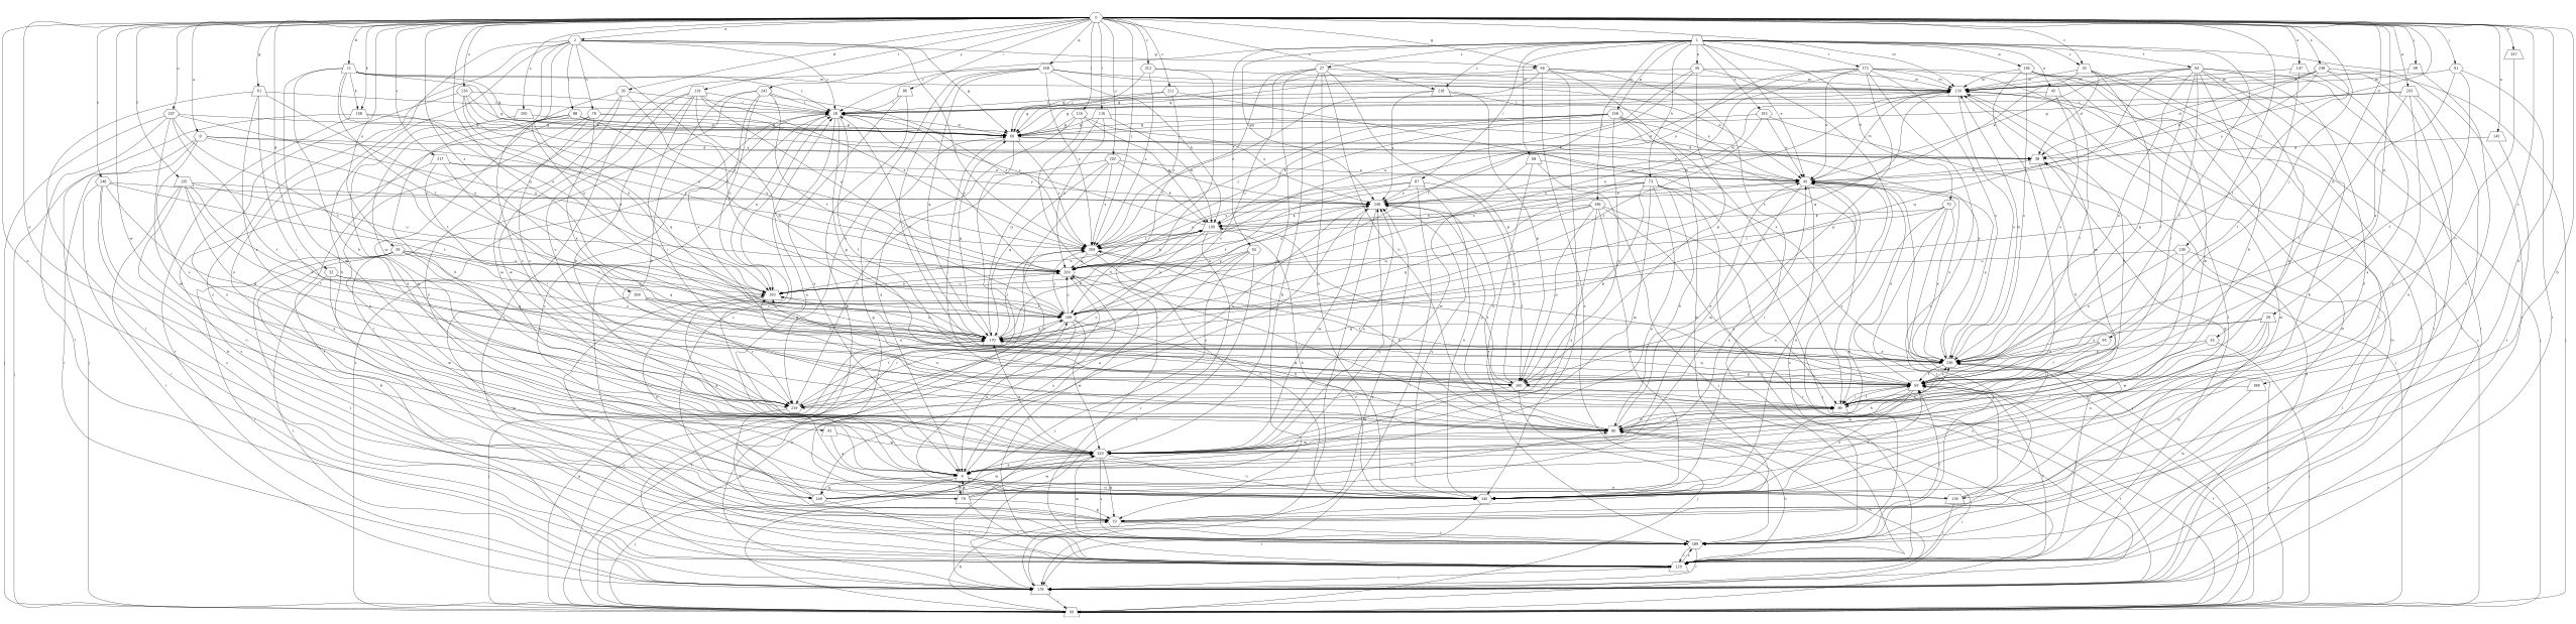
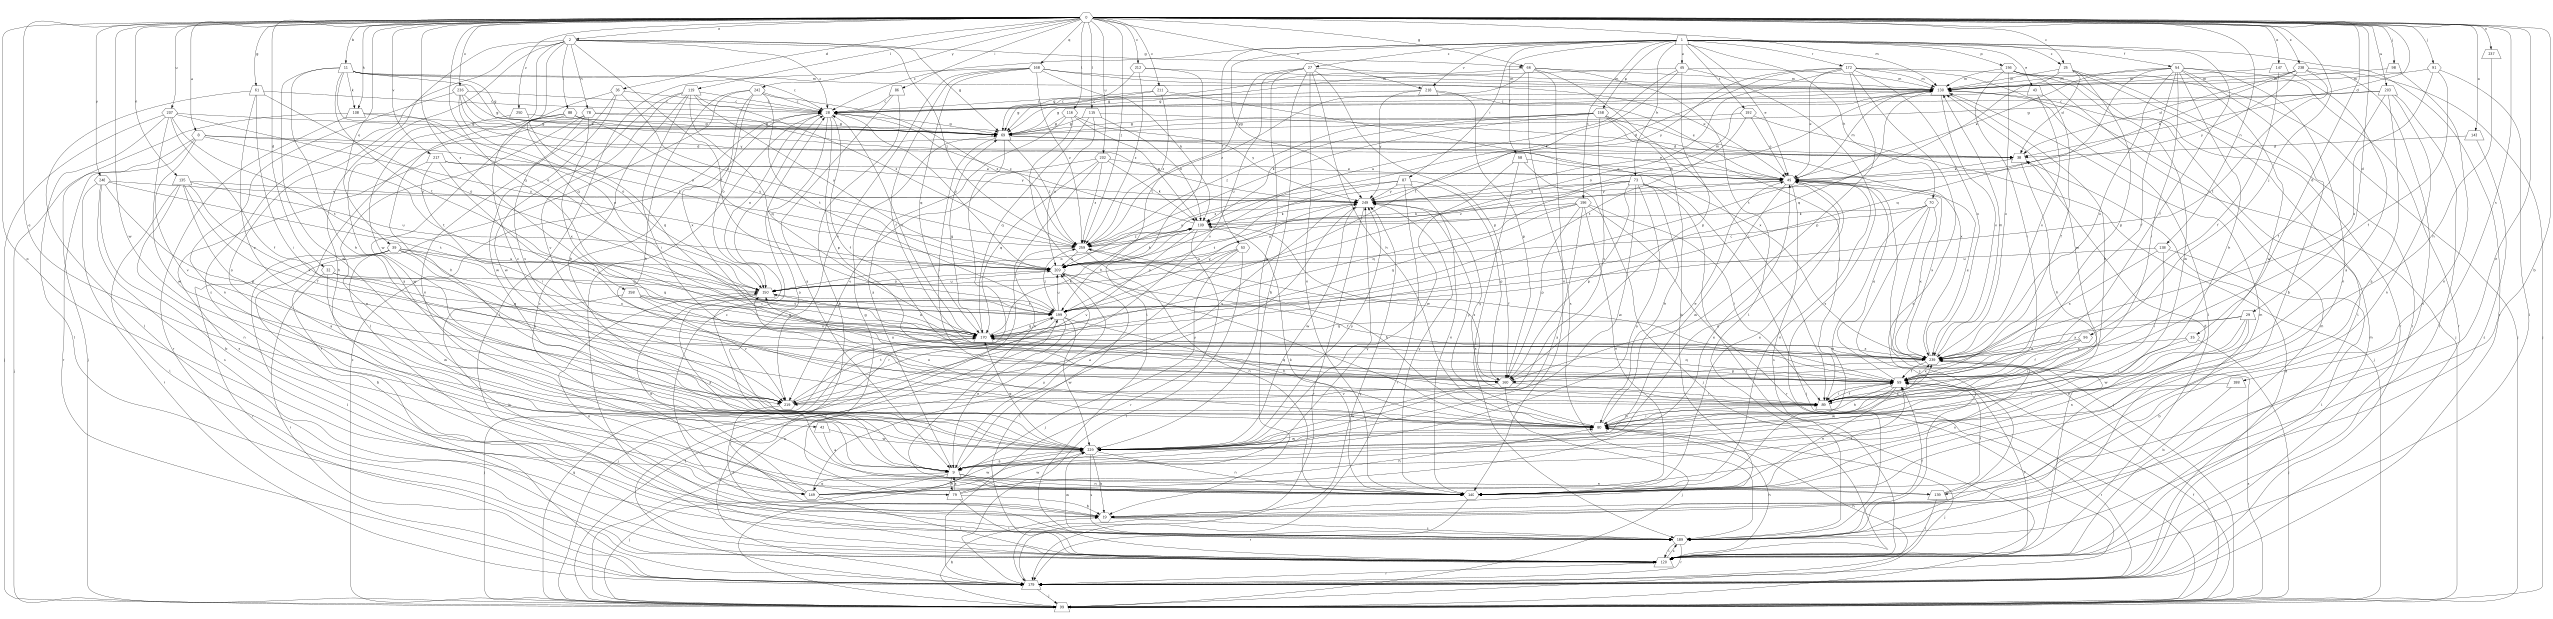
  strict digraph {
    fontname=Nunito
    node [fontname=Nunito shape=hexagon]
    edge [fontname=Nunito]
    0
    2
    8
    11 [shape=trapezium]
    19
    25 [shape=trapezium]
    29 [shape=trapezium]
    32
    35
    36
    38 [shape=trapezium]
    39
    42 [shape=trapezium]
    61 [shape=trapezium]
    66
    86 [shape=trapezium]
    91
    96
    98 [shape=trapezium]
    108 [shape=trapezium]
    115 [shape=trapezium]
    116
    119 [shape=trapezium]
    130 [shape=trapezium]
    135 [shape=trapezium]
    138
    139 [shape=trapezium]
    143 [shape=trapezium]
    147 [shape=trapezium]
    149
    168
    170 [shape=trapezium]
    188 [shape=trapezium]
    202
    203 [shape=trapezium]
    207
    211
    212
    217 [shape=trapezium]
    218 [shape=trapezium]
    229
    236
    237 [shape=trapezium]
    238
    242
    248
    250 [shape=trapezium]
    258 [shape=trapezium]
    259
    28
    69 [shape=trapezium]
    78
    79 [shape=trapezium]
    88
    189
    199
    179 [shape=trapezium]
    99 [shape=trapezium]
    219
    49
    80 [shape=trapezium]
    150 [shape=trapezium]
    120 [shape=trapezium]
    160
    140
    239
    89 [shape=trapezium]
    9 [shape=trapezium]
    209
    59 [shape=trapezium]
    109 [shape=trapezium]
    249 [shape=trapezium]
    1 [shape=trapezium]
    27
    43 [shape=trapezium]
    45
    53
    54
    58 [shape=trapezium]
    70
    73 [shape=trapezium]
    87 [shape=trapezium]
    156
    158
    172
    192
    196
    0 -> 2 [label=a]
    0 -> 8 [label=a]
    0 -> 11 [label=b]
    0 -> 19 [label=b]
    0 -> 25 [label=c]
    0 -> 29 [label=d]
    0 -> 32 [label=d]
    0 -> 35 [label=d]
    0 -> 36 [label=d]
    0 -> 38 [label=d]
    0 -> 39 [label=e]
    0 -> 42 [label=e]
    0 -> 61 [label=g]
    0 -> 66 [label=g]
    0 -> 86 [label=i]
    0 -> 91 [label=j]
    0 -> 96 [label=j]
    0 -> 98 [label=j]
    0 -> 108 [label=k]
    0 -> 115 [label=l]
    0 -> 116 [label=l]
    0 -> 119 [label=l]
    0 -> 130 [label=m]
    0 -> 135 [label=n]
    0 -> 138 [label=n]
    0 -> 139 [label=n]
    0 -> 143 [label=o]
    0 -> 147 [label=o]
    0 -> 149 [label=o]
    0 -> 168 [label=q]
    0 -> 170 [label=q]
    0 -> 188 [label=s]
    0 -> 202 [label=u]
    0 -> 203 [label=u]
    0 -> 207 [label=u]
    0 -> 211 [label=v]
    0 -> 212 [label=v]
    0 -> 217 [label=v]
    0 -> 218 [label=v]
    0 -> 229 [label=w]
    0 -> 236 [label=x]
    0 -> 237 [label=x]
    0 -> 238 [label=x]
    0 -> 242 [label=y]
    0 -> 248 [label=y]
    0 -> 250 [label=z]
    0 -> 258 [label=z]
    0 -> 259 [label=z]
    2 -> 66 [label=g]
    2 -> 149 [label=o]
    2 -> 170 [label=q]
    2 -> 229 [label=w]
    2 -> 259 [label=z]
    2 -> 28 [label=c]
    2 -> 69 [label=g]
    2 -> 78 [label=h]
    2 -> 79 [label=h]
    2 -> 88 [label=i]
    2 -> 189 [label=s]
    2 -> 199 [label=t]
    8 -> 38 [label=d]
    8 -> 259 [label=z]
    8 -> 199 [label=t]
    8 -> 179 [label=r]
    8 -> 99 [label=j]
    8 -> 219 [label=v]
    11 -> 108 [label=k]
    11 -> 130 [label=m]
    11 -> 229 [label=w]
    11 -> 28 [label=c]
    11 -> 69 [label=g]
    11 -> 199 [label=t]
    11 -> 49 [label=e]
    11 -> 80 [label=h]
    11 -> 150 [label=o]
    19 -> 28 [label=c]
    19 -> 189 [label=s]
    25 -> 38 [label=d]
    25 -> 130 [label=m]
    25 -> 170 [label=q]
    25 -> 179 [label=r]
    25 -> 120 [label=l]
    25 -> 160 [label=p]
    29 -> 19 [label=b]
    29 -> 170 [label=q]
    29 -> 229 [label=w]
    29 -> 140 [label=n]
    29 -> 239 [label=x]
    32 -> 170 [label=q]
    32 -> 229 [label=w]
    32 -> 179 [label=r]
    32 -> 150 [label=o]
    35 -> 99 [label=j]
    35 -> 239 [label=x]
    35 -> 89 [label=i]
    36 -> 229 [label=w]
    36 -> 259 [label=z]
    36 -> 28 [label=c]
    36 -> 140 [label=n]
    36 -> 9 [label=a]
    38 -> 49 [label=e]
    38 -> 80 [label=h]
    39 -> 19 [label=b]
    39 -> 170 [label=q]
    39 -> 179 [label=r]
    39 -> 219 [label=v]
    39 -> 120 [label=l]
    39 -> 239 [label=x]
    39 -> 209 [label=u]
    42 -> 229 [label=w]
    42 -> 9 [label=a]
    61 -> 28 [label=c]
    61 -> 219 [label=v]
    61 -> 150 [label=o]
    61 -> 120 [label=l]
    61 -> 89 [label=i]
    66 -> 130 [label=m]
    66 -> 259 [label=z]
    66 -> 69 [label=g]
    66 -> 189 [label=s]
    66 -> 120 [label=l]
    66 -> 140 [label=n]
    66 -> 89 [label=i]
    86 -> 19 [label=b]
    86 -> 28 [label=c]
    86 -> 9 [label=a]
    91 -> 130 [label=m]
    91 -> 120 [label=l]
    91 -> 239 [label=x]
    91 -> 59 [label=f]
    96 -> 239 [label=x]
    96 -> 89 [label=i]
    96 -> 59 [label=f]
    98 -> 130 [label=m]
    98 -> 140 [label=n]
    108 -> 69 [label=g]
    108 -> 179 [label=r]
    108 -> 99 [label=j]
    108 -> 150 [label=o]
    115 -> 38 [label=d]
    115 -> 170 [label=q]
    115 -> 69 [label=g]
    115 -> 209 [label=u]
    115 -> 109 [label=k]
    116 -> 69 [label=g]
    116 -> 80 [label=h]
    116 -> 9 [label=a]
    116 -> 109 [label=g]
    116 -> 249 [label=y]
    119 -> 170 [label=q]
    119 -> 229 [label=w]
    119 -> 259 [label=z]
    119 -> 28 [label=c]
    119 -> 219 [label=v]
    119 -> 80 [label=h]
    119 -> 89 [label=i]
    119 -> 209 [label=u]
    130 -> 28 [label=c]
    130 -> 69 [label=g]
    130 -> 199 [label=t]
    130 -> 80 [label=h]
    130 -> 239 [label=x]
    135 -> 120 [label=l]
    135 -> 140 [label=n]
    135 -> 239 [label=x]
    135 -> 9 [label=a]
    135 -> 209 [label=u]
    135 -> 59 [label=f]
    135 -> 249 [label=y]
    138 -> 120 [label=l]
    138 -> 239 [label=x]
    138 -> 89 [label=i]
    138 -> 209 [label=u]
    139 -> 38 [label=d]
    139 -> 28 [label=c]
    139 -> 120 [label=l]
    139 -> 59 [label=f]
    143 -> 38 [label=d]
    143 -> 189 [label=s]
    147 -> 130 [label=m]
    147 -> 9 [label=a]
    147 -> 59 [label=f]
    149 -> 229 [label=w]
    149 -> 28 [label=c]
    149 -> 49 [label=e]
    149 -> 150 [label=o]
    149 -> 120 [label=l]
    149 -> 239 [label=x]
    149 -> 209 [label=u]
    149 -> 249 [label=y]
    168 -> 130 [label=m]
    168 -> 170 [label=q]
    168 -> 259 [label=z]
    168 -> 219 [label=v]
    168 -> 49 [label=e]
    168 -> 120 [label=l]
    168 -> 59 [label=f]
    168 -> 109 [label=k]
-   170 -> 259 [label=z]
    170 -> 28 [label=c]
    170 -> 69 [label=g]
    170 -> 99 [label=j]
    170 -> 150 [label=o]
    170 -> 239 [label=x]
    170 -> 109 [label=k]
    188 -> 19 [label=b]
    188 -> 89 [label=i]
    202 -> 170 [label=q]
    202 -> 259 [label=z]
    202 -> 219 [label=v]
    202 -> 49 [label=e]
    202 -> 140 [label=n]
    202 -> 109 [label=k]
    203 -> 28 [label=c]
    203 -> 69 [label=g]
    203 -> 120 [label=l]
    203 -> 140 [label=n]
    203 -> 9 [label=a]
    203 -> 59 [label=f]
    207 -> 229 [label=w]
    207 -> 69 [label=g]
    207 -> 199 [label=t]
    207 -> 99 [label=j]
    207 -> 120 [label=l]
    207 -> 209 [label=u]
    207 -> 59 [label=f]
    211 -> 259 [label=z]
    211 -> 28 [label=c]
    211 -> 69 [label=g]
    211 -> 239 [label=x]
    212 -> 130 [label=m]
    212 -> 259 [label=z]
    212 -> 69 [label=g]
    212 -> 120 [label=l]
    217 -> 189 [label=s]
    217 -> 49 [label=e]
    217 -> 89 [label=i]
    217 -> 59 [label=f]
    217 -> 249 [label=y]
    218 -> 28 [label=c]
    218 -> 49 [label=e]
    218 -> 160 [label=p]
    218 -> 249 [label=y]
    229 -> 19 [label=b]
    229 -> 170 [label=q]
    229 -> 189 [label=s]
    229 -> 140 [label=n]
    229 -> 9 [label=a]
    229 -> 249 [label=y]
    236 -> 28 [label=c]
    236 -> 69 [label=g]
    236 -> 150 [label=o]
    236 -> 140 [label=n]
    236 -> 209 [label=u]
    236 -> 249 [label=y]
    237 -> 80 [label=h]
    238 -> 38 [label=d]
    238 -> 130 [label=m]
    238 -> 189 [label=s]
    238 -> 199 [label=t]
    238 -> 99 [label=j]
    238 -> 49 [label=e]
    238 -> 249 [label=y]
    242 -> 259 [label=z]
    242 -> 28 [label=c]
    242 -> 199 [label=t]
    242 -> 80 [label=h]
    242 -> 150 [label=o]
    242 -> 120 [label=l]
    242 -> 239 [label=x]
    248 -> 19 [label=b]
    248 -> 189 [label=s]
    248 -> 199 [label=t]
    248 -> 179 [label=r]
    248 -> 160 [label=p]
    248 -> 249 [label=y]
    250 -> 229 [label=w]
    250 -> 69 [label=g]
    258 -> 19 [label=b]
    258 -> 170 [label=q]
    258 -> 199 [label=t]
    258 -> 219 [label=v]
    258 -> 239 [label=x]
    259 -> 130 [label=m]
    259 -> 179 [label=r]
    259 -> 80 [label=h]
    259 -> 140 [label=n]
    259 -> 209 [label=u]
    28 -> 69 [label=g]
    28 -> 150 [label=o]
    28 -> 120 [label=l]
    28 -> 160 [label=p]
    28 -> 9 [label=a]
    28 -> 209 [label=u]
    28 -> 59 [label=f]
    69 -> 38 [label=d]
    69 -> 259 [label=z]
    69 -> 179 [label=r]
    69 -> 49 [label=e]
    69 -> 89 [label=i]
    78 -> 38 [label=d]
    78 -> 69 [label=g]
    78 -> 179 [label=r]
    78 -> 219 [label=v]
    78 -> 140 [label=n]
    78 -> 239 [label=x]
    79 -> 19 [label=b]
    79 -> 229 [label=w]
    79 -> 69 [label=g]
    79 -> 80 [label=h]
    79 -> 120 [label=l]
    79 -> 9 [label=a]
    88 -> 170 [label=q]
    88 -> 69 [label=g]
    88 -> 219 [label=v]
    88 -> 80 [label=h]
    88 -> 209 [label=u]
    189 -> 130 [label=m]
    189 -> 229 [label=w]
    189 -> 179 [label=r]
    189 -> 150 [label=o]
    189 -> 120 [label=l]
    189 -> 59 [label=f]
    199 -> 170 [label=q]
    199 -> 229 [label=w]
    199 -> 259 [label=z]
    199 -> 99 [label=j]
    199 -> 80 [label=h]
    199 -> 9 [label=a]
    199 -> 209 [label=u]
    199 -> 249 [label=y]
    179 -> 38 [label=d]
    179 -> 130 [label=m]
    179 -> 99 [label=j]
    179 -> 80 [label=h]
    179 -> 249 [label=y]
    99 -> 19 [label=b]
    99 -> 170 [label=q]
    99 -> 28 [label=c]
    99 -> 199 [label=t]
    99 -> 49 [label=e]
    99 -> 239 [label=x]
    99 -> 209 [label=u]
    99 -> 59 [label=f]
    219 -> 189 [label=s]
    219 -> 199 [label=t]
    219 -> 249 [label=y]
    49 -> 130 [label=m]
    49 -> 229 [label=w]
    49 -> 259 [label=z]
    49 -> 189 [label=s]
    49 -> 140 [label=n]
    49 -> 239 [label=x]
    49 -> 249 [label=y]
    80 -> 229 [label=w]
    80 -> 99 [label=j]
    80 -> 49 [label=e]
    80 -> 150 [label=o]
    80 -> 239 [label=x]
    80 -> 89 [label=i]
    80 -> 249 [label=y]
    150 -> 199 [label=t]
    150 -> 9 [label=a]
    150 -> 209 [label=u]
    120 -> 130 [label=m]
    120 -> 189 [label=s]
    120 -> 179 [label=r]
    120 -> 80 [label=h]
    120 -> 59 [label=f]
    160 -> 170 [label=q]
    160 -> 229 [label=w]
    160 -> 259 [label=z]
    160 -> 99 [label=j]
    160 -> 150 [label=o]
    160 -> 89 [label=i]
    140 -> 179 [label=r]
    140 -> 49 [label=e]
    140 -> 59 [label=f]
    140 -> 109 [label=k]
    140 -> 249 [label=y]
    239 -> 130 [label=m]
    239 -> 49 [label=e]
    239 -> 120 [label=l]
    239 -> 160 [label=p]
    239 -> 59 [label=f]
    89 -> 130 [label=m]
    89 -> 179 [label=r]
    89 -> 80 [label=h]
    89 -> 59 [label=f]
    89 -> 249 [label=y]
    9 -> 139 [label=n]
    9 -> 149 [label=o]
    9 -> 79 [label=h]
    9 -> 99 [label=j]
    9 -> 49 [label=e]
    9 -> 140 [label=n]
    9 -> 249 [label=y]
    209 -> 150 [label=o]
    209 -> 120 [label=l]
    209 -> 59 [label=f]
    209 -> 109 [label=k]
    59 -> 170 [label=q]
    59 -> 229 [label=w]
    59 -> 219 [label=v]
    59 -> 49 [label=e]
    59 -> 80 [label=h]
    59 -> 140 [label=n]
    59 -> 239 [label=x]
    59 -> 89 [label=i]
    109 -> 259 [label=z]
    109 -> 28 [label=c]
    109 -> 179 [label=r]
    109 -> 219 [label=v]
    109 -> 150 [label=o]
    109 -> 59 [label=f]
    249 -> 130 [label=m]
    249 -> 229 [label=w]
    249 -> 179 [label=r]
    249 -> 109 [label=k]
    1 -> 25 [label=c]
    1 -> 218 [label=v]
    1 -> 28 [label=c]
    1 -> 179 [label=r]
    1 -> 49 [label=e]
    1 -> 59 [label=f]
    1 -> 249 [label=y]
    1 -> 27 [label=c]
    1 -> 43 [label=e]
    1 -> 45 [label=e]
    1 -> 53 [label=f]
    1 -> 54 [label=f]
    1 -> 58 [label=f]
    1 -> 70 [label=h]
    1 -> 73 [label=h]
    1 -> 87 [label=i]
    1 -> 156 [label=p]
    1 -> 158 [label=p]
    1 -> 172 [label=r]
    1 -> 192 [label=t]
    1 -> 196 [label=t]
    27 -> 19 [label=b]
    27 -> 130 [label=m]
    27 -> 229 [label=w]
    27 -> 199 [label=t]
    27 -> 219 [label=v]
    27 -> 80 [label=h]
    27 -> 160 [label=p]
    27 -> 140 [label=n]
    43 -> 28 [label=c]
    43 -> 239 [label=x]
    43 -> 59 [label=f]
    45 -> 130 [label=m]
    45 -> 69 [label=g]
    45 -> 189 [label=s]
    45 -> 199 [label=t]
    45 -> 160 [label=p]
    45 -> 209 [label=u]
    53 -> 179 [label=r]
    53 -> 99 [label=j]
    53 -> 150 [label=o]
    53 -> 9 [label=a]
    53 -> 209 [label=u]
    54 -> 19 [label=b]
    54 -> 130 [label=m]
    54 -> 170 [label=q]
    54 -> 229 [label=w]
    54 -> 179 [label=r]
    54 -> 49 [label=e]
    54 -> 80 [label=h]
    54 -> 140 [label=n]
    54 -> 239 [label=x]
    54 -> 89 [label=i]
    54 -> 59 [label=f]
    58 -> 229 [label=w]
    58 -> 189 [label=s]
    58 -> 99 [label=j]
    58 -> 49 [label=e]
    70 -> 189 [label=s]
    70 -> 99 [label=j]
    70 -> 140 [label=n]
    70 -> 239 [label=x]
    70 -> 209 [label=c]
    70 -> 109 [label=k]
    73 -> 170 [label=q]
    73 -> 229 [label=w]
    73 -> 259 [label=z]
    73 -> 99 [label=j]
    73 -> 80 [label=h]
    73 -> 120 [label=l]
    73 -> 160 [label=p]
    73 -> 9 [label=a]
    73 -> 249 [label=y]
    87 -> 199 [label=t]
    87 -> 179 [label=r]
    87 -> 160 [label=p]
    87 -> 140 [label=n]
    87 -> 209 [label=u]
    87 -> 249 [label=y]
    156 -> 130 [label=m]
    156 -> 229 [label=w]
    156 -> 179 [label=r]
    156 -> 99 [label=j]
    156 -> 239 [label=x]
    156 -> 89 [label=i]
    158 -> 19 [label=b]
    158 -> 259 [label=z]
    158 -> 69 [label=g]
    158 -> 219 [label=v]
    158 -> 239 [label=x]
    158 -> 89 [label=i]
    158 -> 209 [label=u]
    158 -> 109 [label=k]
    172 -> 130 [label=m]
    172 -> 189 [label=s]
    172 -> 99 [label=j]
    172 -> 49 [label=e]
    172 -> 150 [label=o]
    172 -> 120 [label=l]
    172 -> 160 [label=p]
    172 -> 239 [label=x]
    172 -> 109 [label=k]
    172 -> 249 [label=y]
    192 -> 69 [label=g]
    192 -> 199 [label=t]
    192 -> 99 [label=j]
    192 -> 49 [label=e]
    196 -> 170 [label=q]
    196 -> 179 [label=r]
    196 -> 160 [label=p]
    196 -> 140 [label=n]
    196 -> 89 [label=i]
    196 -> 9 [label=a]
    196 -> 209 [label=u]
    196 -> 109 [label=k]
  }
